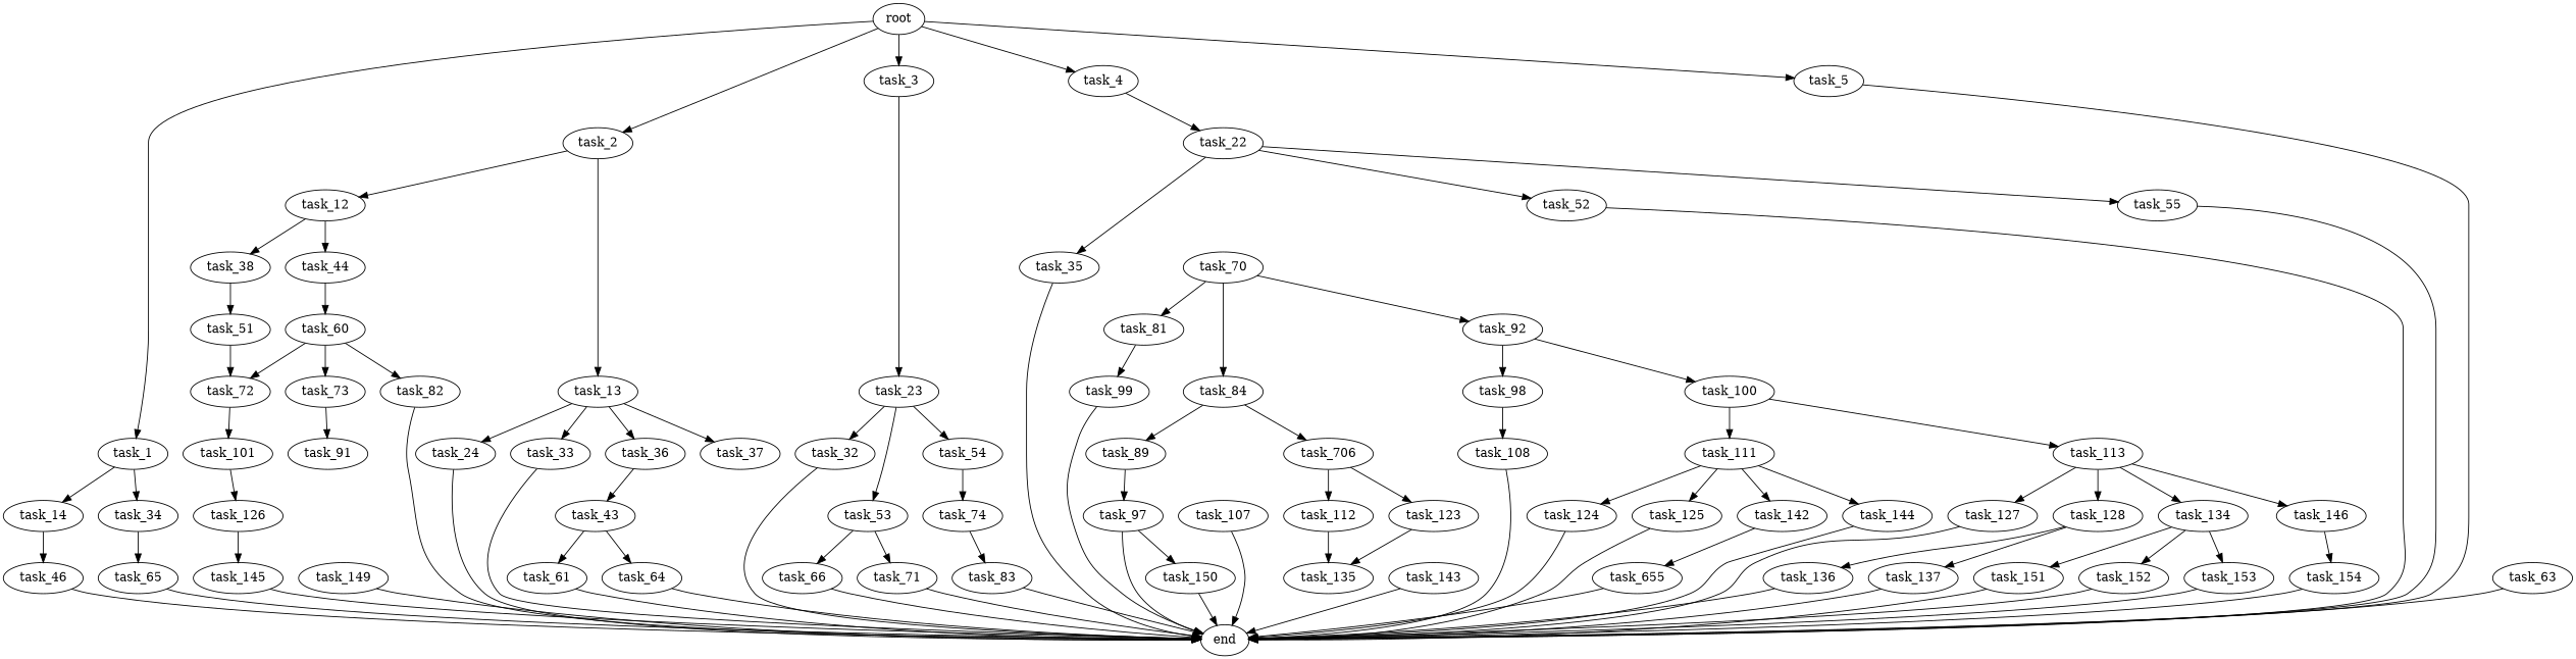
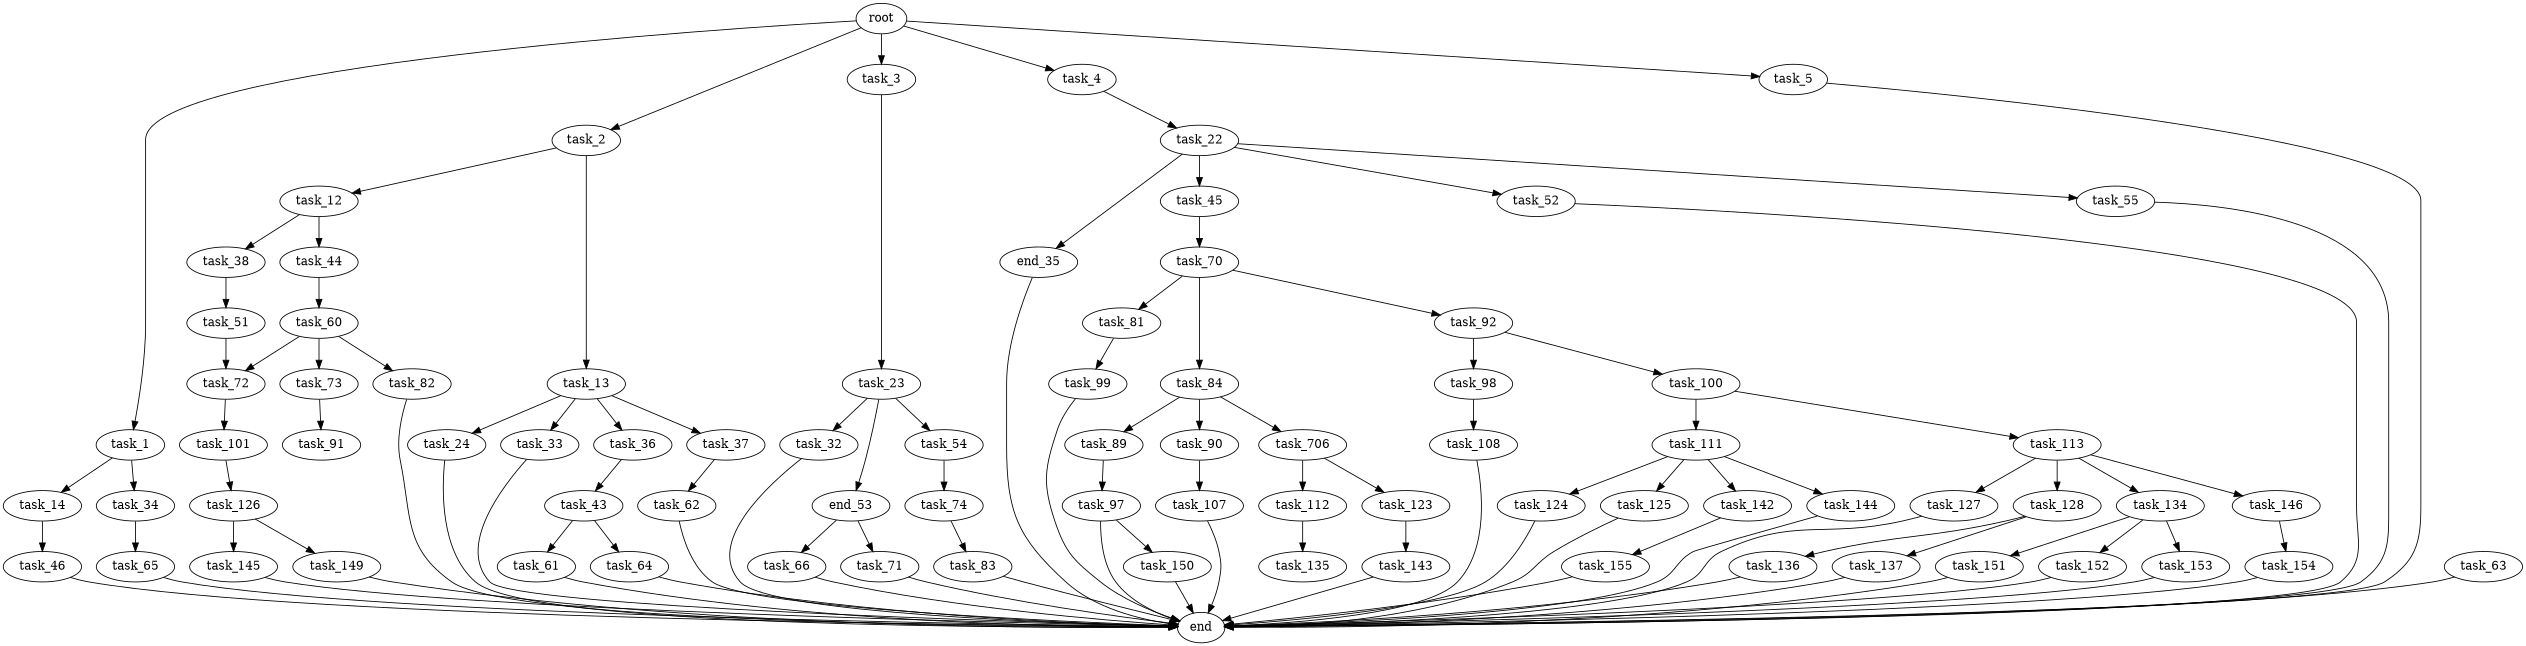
  digraph {
    root
    task_1
    task_2
    task_3
    task_4
    task_5
    task_14
    task_34
    task_12
    task_13
    task_23
    task_22
    end
    task_46
    task_65
    task_38
    task_44
    task_24
    task_33
    task_36
    task_37
    task_32
-   task_53
+   task_53 [label=end_53]
    task_54
-   task_35
+   task_35 [label=end_35]
+   task_45
    task_52
    task_55
    task_51
    task_60
    task_43
+   task_62
    task_70
    task_66
    task_71
    task_74
    task_61
    task_64
    task_72
    task_73
    task_82
    task_81
    task_84
    task_92
    task_63
    task_83
    task_101
    task_91
    task_99
    task_89
+   task_90
    n52 [label=task_706]
    task_98
    task_100
    task_126
    task_97
    task_107
    task_112
    task_123
    task_150
    task_108
    task_111
    task_113
    task_124
    task_125
    task_142
    task_144
    task_127
    task_128
    task_134
    task_146
    task_145
    task_149
    task_135
    task_143
-   task_155 [label=task_655]
+   task_155
    task_136
    task_137
    task_151
    task_152
    task_153
    task_154
    root -> task_1
    root -> task_2
    root -> task_3
    root -> task_4
    root -> task_5
    task_1 -> task_14
    task_1 -> task_34
    task_2 -> task_12
    task_2 -> task_13
    task_3 -> task_23
    task_4 -> task_22
    task_5 -> end
    task_14 -> task_46
    task_34 -> task_65
    task_12 -> task_38
    task_12 -> task_44
    task_13 -> task_24
    task_13 -> task_33
    task_13 -> task_36
    task_13 -> task_37
    task_23 -> task_32
    task_23 -> task_53
    task_23 -> task_54
    task_22 -> task_35
+   task_22 -> task_45
    task_22 -> task_52
    task_22 -> task_55
    task_46 -> end
    task_65 -> end
    task_38 -> task_51
    task_44 -> task_60
    task_24 -> end
    task_33 -> end
    task_36 -> task_43
+   task_37 -> task_62
    task_32 -> end
    task_53 -> task_66
    task_53 -> task_71
    task_54 -> task_74
    task_35 -> end
+   task_45 -> task_70
    task_52 -> end
    task_55 -> end
    task_51 -> task_72
    task_60 -> task_72
    task_60 -> task_73
    task_60 -> task_82
    task_43 -> task_61
    task_43 -> task_64
+   task_62 -> end
    task_70 -> task_81
    task_70 -> task_84
    task_70 -> task_92
    task_66 -> end
    task_71 -> end
    task_74 -> task_83
    task_61 -> end
    task_64 -> end
    task_72 -> task_101
    task_73 -> task_91
    task_82 -> end
    task_81 -> task_99
    task_84 -> task_89
+   task_84 -> task_90
    task_84 -> n52
    task_92 -> task_98
    task_92 -> task_100
    task_63 -> end
    task_83 -> end
    task_101 -> task_126
    task_99 -> end
    task_89 -> task_97
+   task_90 -> task_107
    n52 -> task_112
    n52 -> task_123
    task_98 -> task_108
    task_100 -> task_111
    task_100 -> task_113
    task_126 -> task_145
+   task_126 -> task_149
    task_97 -> end
    task_97 -> task_150
    task_107 -> end
    task_112 -> task_135
-   task_123 -> task_135
+   task_123 -> task_143
    task_150 -> end
    task_108 -> end
    task_111 -> task_124
    task_111 -> task_125
    task_111 -> task_142
    task_111 -> task_144
    task_113 -> task_127
    task_113 -> task_128
    task_113 -> task_134
    task_113 -> task_146
    task_124 -> end
    task_125 -> end
    task_142 -> task_155
    task_144 -> end
    task_127 -> end
    task_128 -> task_136
    task_128 -> task_137
    task_134 -> task_151
    task_134 -> task_152
    task_134 -> task_153
    task_146 -> task_154
    task_145 -> end
    task_149 -> end
    task_143 -> end
    task_155 -> end
    task_136 -> end
    task_137 -> end
    task_151 -> end
    task_152 -> end
    task_153 -> end
    task_154 -> end
  }
